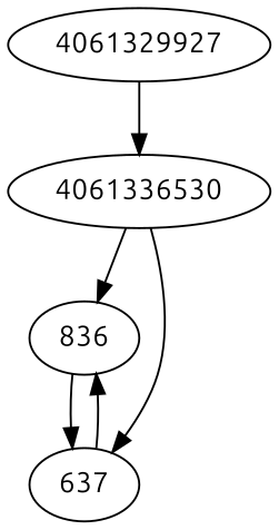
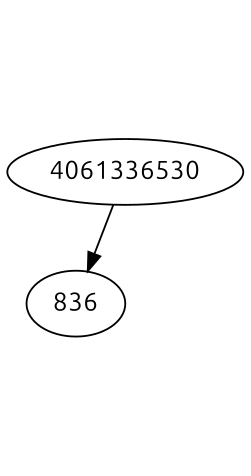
  strict digraph {
    fontname=Ubuntu
    node [fontname=Ubuntu]
    edge [fontname=Ubuntu]
    n1 [label=4061336530]
    n2 [label=836]
-   637
-   4061329927
    n1 -> n2
-   n1 -> 637
-   n2 -> 637
-   637 -> n2
-   4061329927 -> n1
  }
